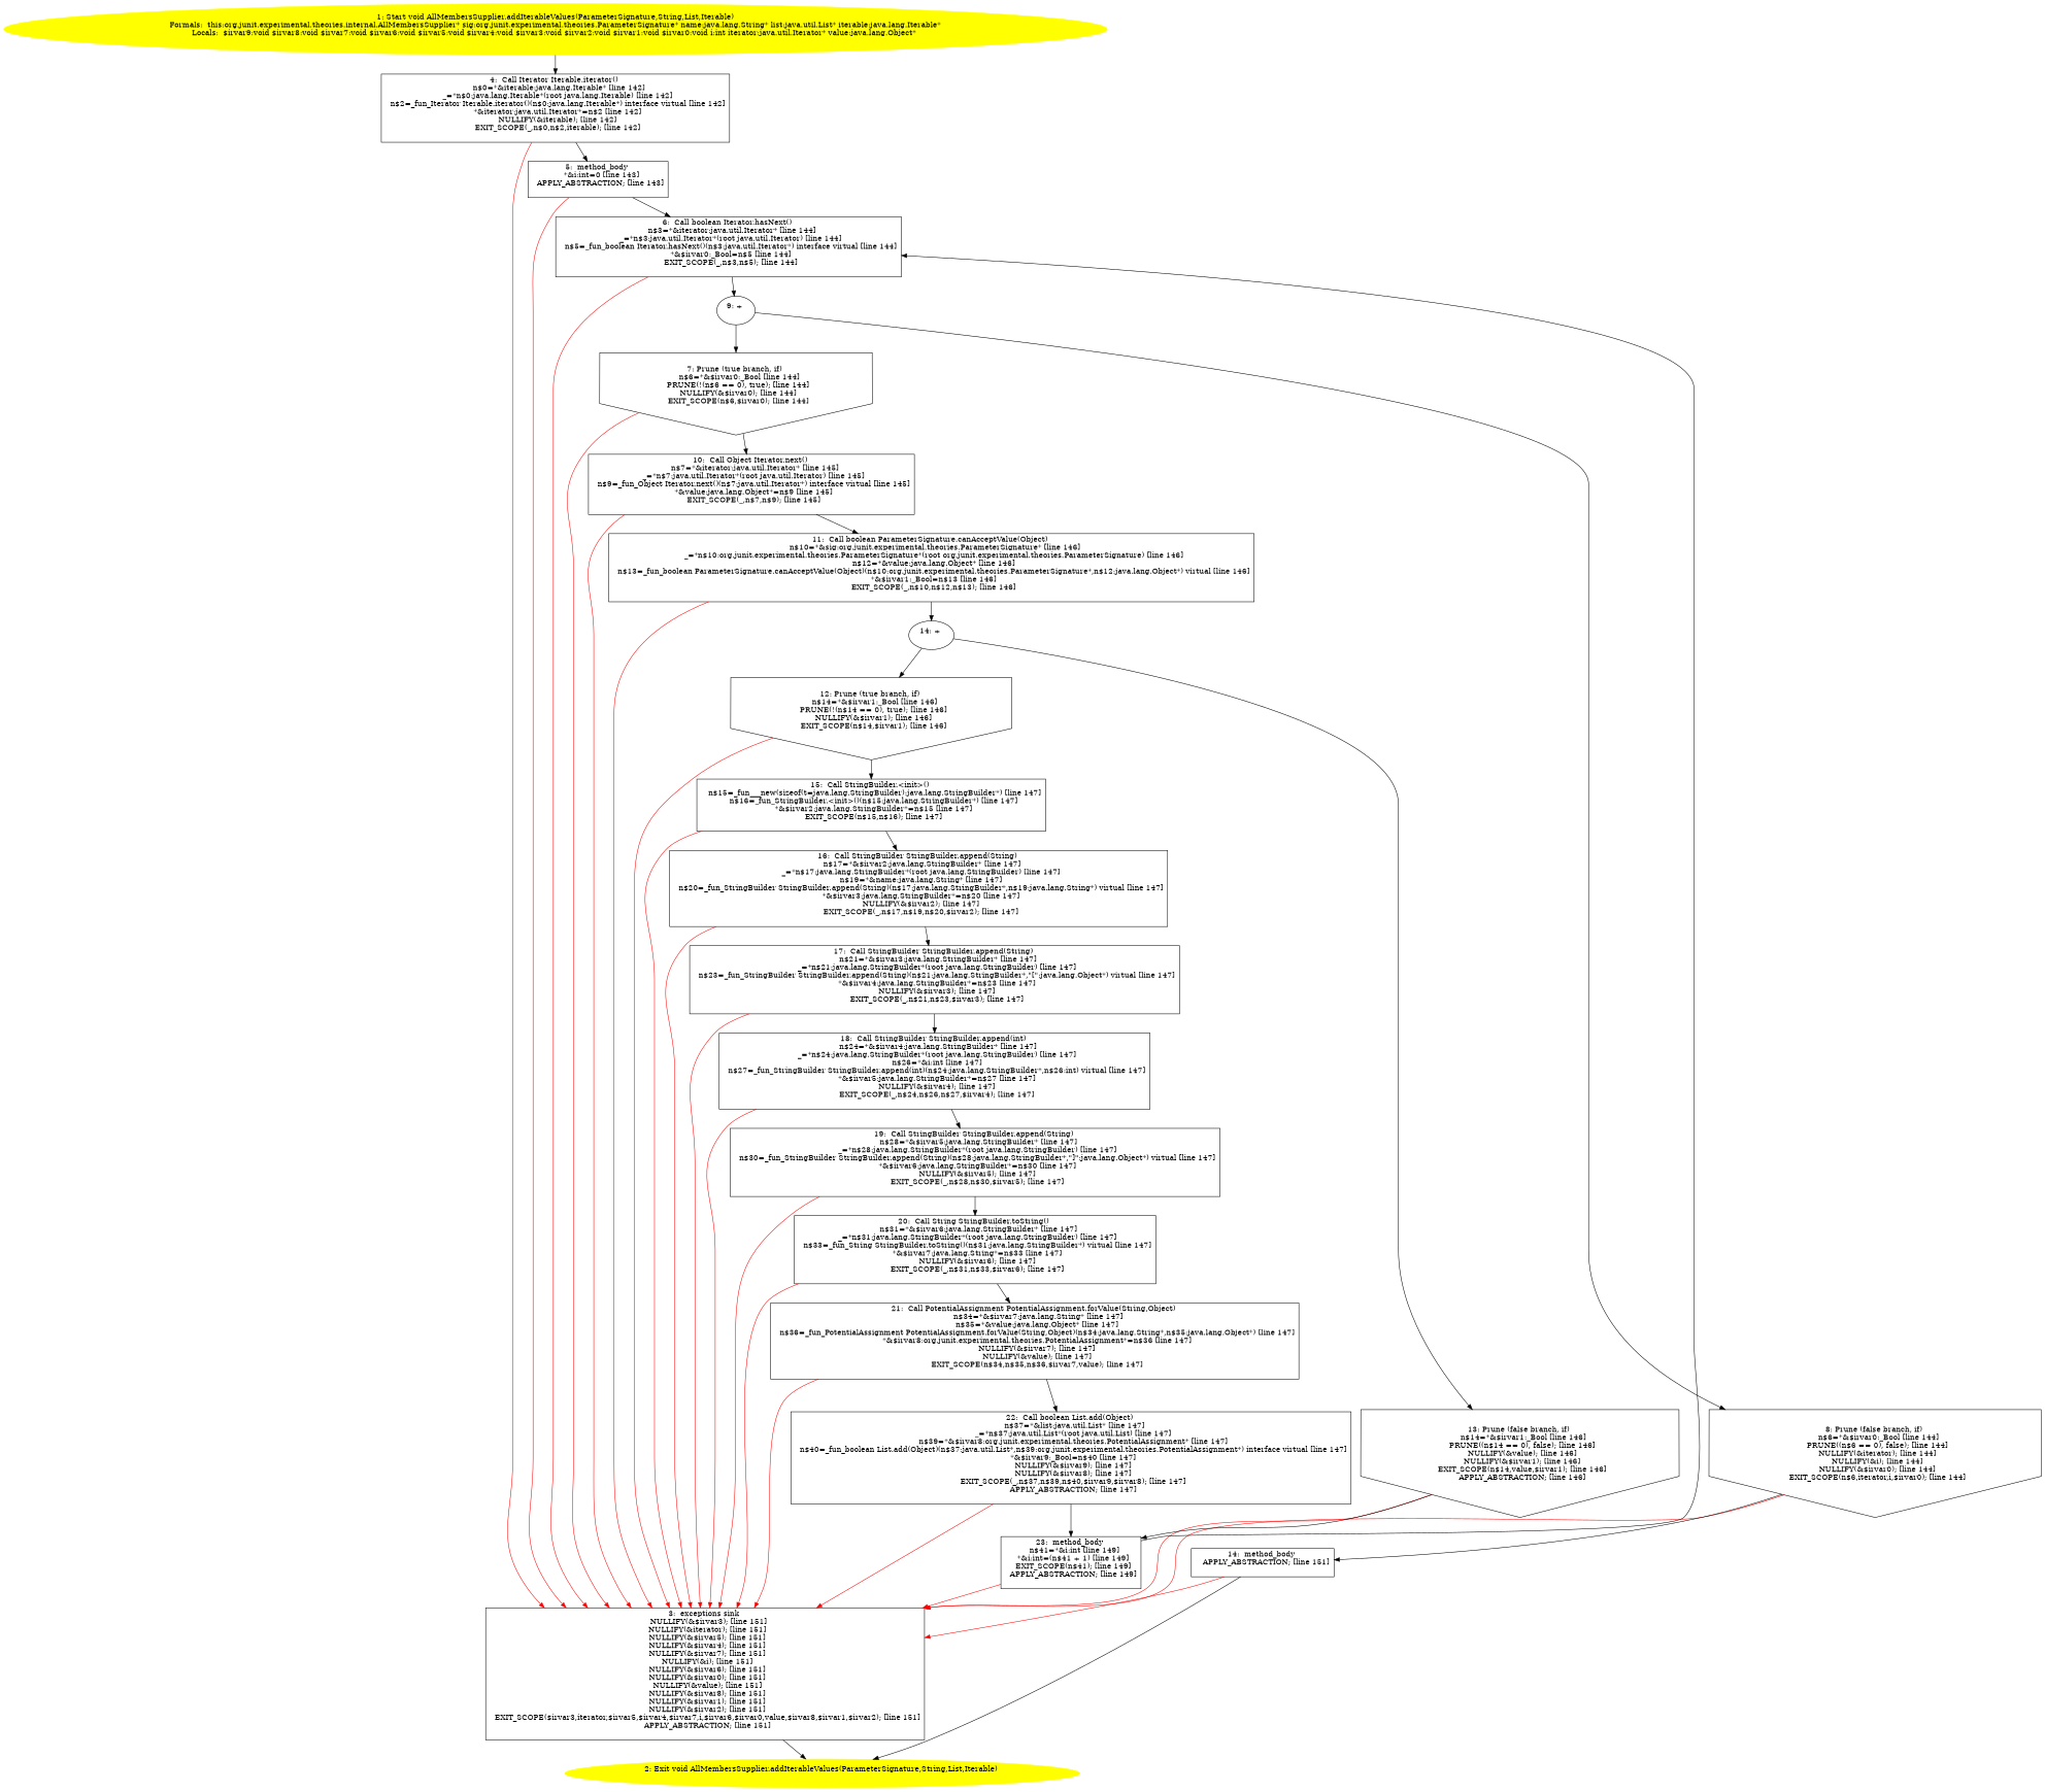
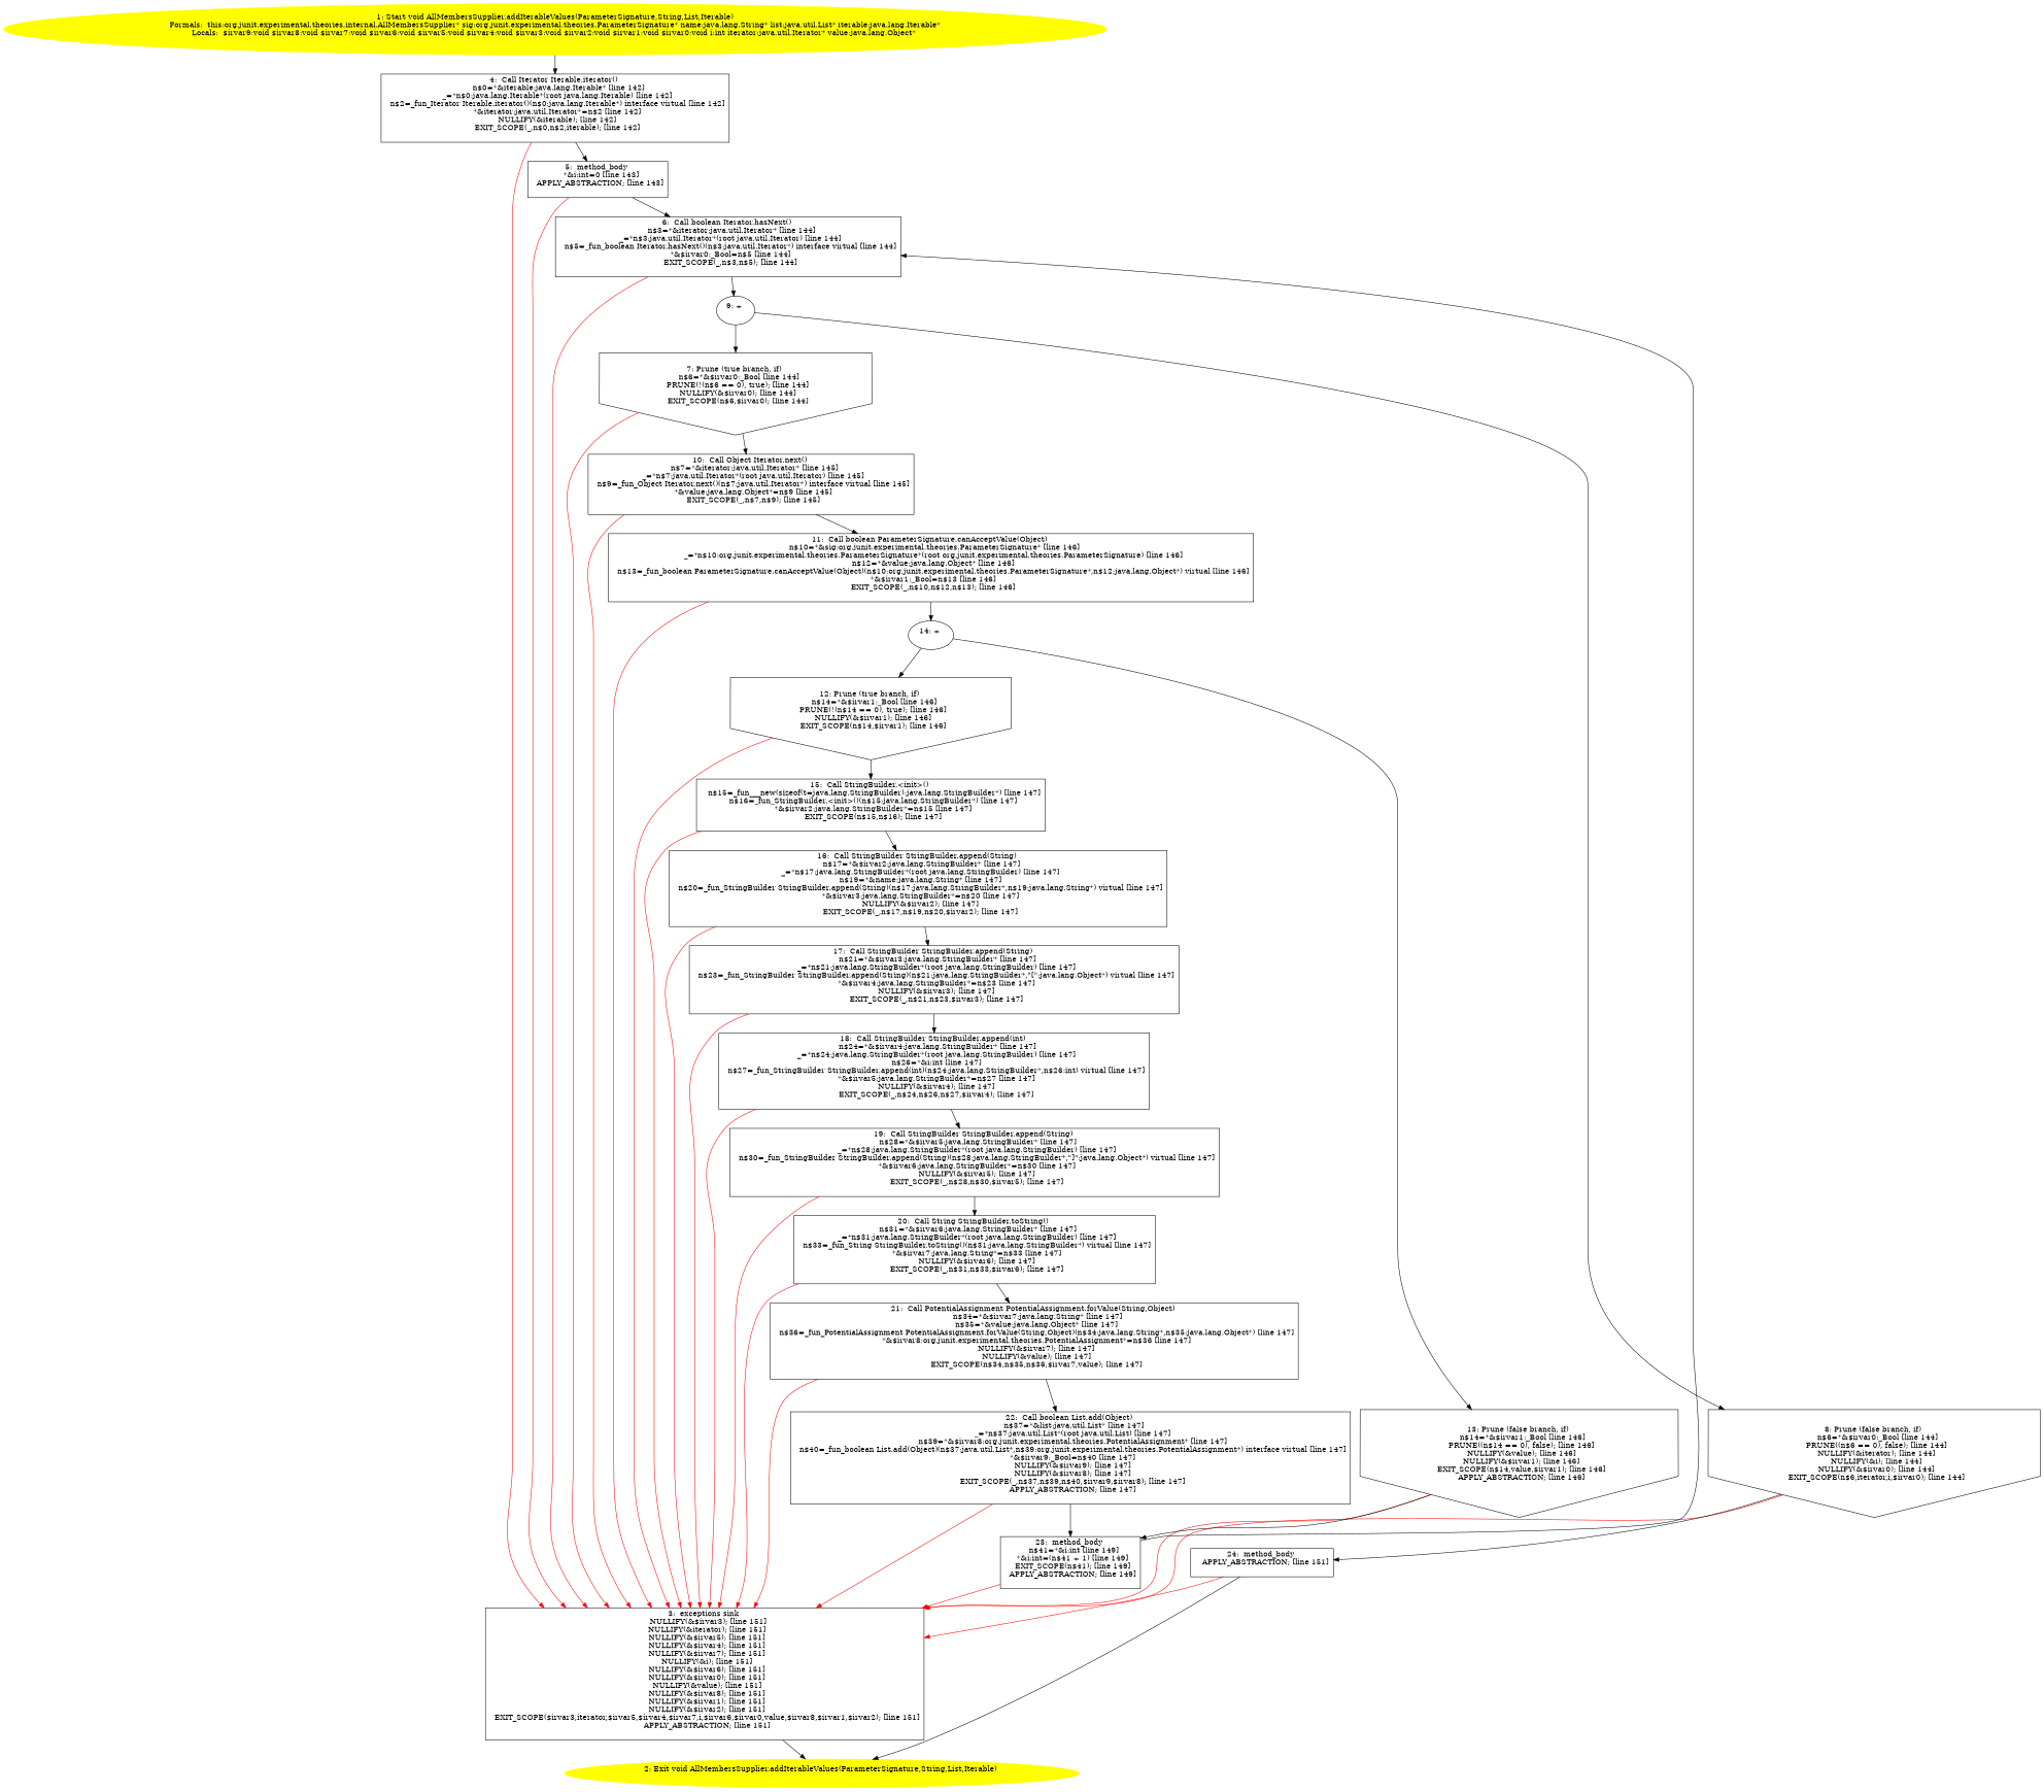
  digraph {
    node [shape=box]
    n1 [color=yellow label="1: Start void AllMembersSupplier.addIterableValues(ParameterSignature,String,List,Iterable)\nFormals:  this:org.junit.experimental.theories.internal.AllMembersSupplier* sig:org.junit.experimental.theories.ParameterSignature* name:java.lang.String* list:java.util.List* iterable:java.lang.Iterable*\nLocals:  $irvar9:void $irvar8:void $irvar7:void $irvar6:void $irvar5:void $irvar4:void $irvar3:void $irvar2:void $irvar1:void $irvar0:void i:int iterator:java.util.Iterator* value:java.lang.Object* \n  " style=filled shape=""]
    n2 [label="4:  Call Iterator Iterable.iterator() \n   n$0=*&iterable:java.lang.Iterable* [line 142]\n  _=*n$0:java.lang.Iterable*(root java.lang.Iterable) [line 142]\n  n$2=_fun_Iterator Iterable.iterator()(n$0:java.lang.Iterable*) interface virtual [line 142]\n  *&iterator:java.util.Iterator*=n$2 [line 142]\n  NULLIFY(&iterable); [line 142]\n  EXIT_SCOPE(_,n$0,n$2,iterable); [line 142]\n "]
    n3 [label="3:  exceptions sink \n   NULLIFY(&$irvar3); [line 151]\n  NULLIFY(&iterator); [line 151]\n  NULLIFY(&$irvar5); [line 151]\n  NULLIFY(&$irvar4); [line 151]\n  NULLIFY(&$irvar7); [line 151]\n  NULLIFY(&i); [line 151]\n  NULLIFY(&$irvar6); [line 151]\n  NULLIFY(&$irvar0); [line 151]\n  NULLIFY(&value); [line 151]\n  NULLIFY(&$irvar8); [line 151]\n  NULLIFY(&$irvar1); [line 151]\n  NULLIFY(&$irvar2); [line 151]\n  EXIT_SCOPE($irvar3,iterator,$irvar5,$irvar4,$irvar7,i,$irvar6,$irvar0,value,$irvar8,$irvar1,$irvar2); [line 151]\n  APPLY_ABSTRACTION; [line 151]\n "]
    n4 [label="5:  method_body \n   *&i:int=0 [line 143]\n  APPLY_ABSTRACTION; [line 143]\n "]
    n5 [color=yellow label="2: Exit void AllMembersSupplier.addIterableValues(ParameterSignature,String,List,Iterable) \n  " style=filled shape=""]
    n6 [label="6:  Call boolean Iterator.hasNext() \n   n$3=*&iterator:java.util.Iterator* [line 144]\n  _=*n$3:java.util.Iterator*(root java.util.Iterator) [line 144]\n  n$5=_fun_boolean Iterator.hasNext()(n$3:java.util.Iterator*) interface virtual [line 144]\n  *&$irvar0:_Bool=n$5 [line 144]\n  EXIT_SCOPE(_,n$3,n$5); [line 144]\n "]
    n7 [label="9: + \n  " shape=""]
    n8 [label="7: Prune (true branch, if) \n   n$6=*&$irvar0:_Bool [line 144]\n  PRUNE(!(n$6 == 0), true); [line 144]\n  NULLIFY(&$irvar0); [line 144]\n  EXIT_SCOPE(n$6,$irvar0); [line 144]\n " shape=invhouse]
    n9 [label="8: Prune (false branch, if) \n   n$6=*&$irvar0:_Bool [line 144]\n  PRUNE((n$6 == 0), false); [line 144]\n  NULLIFY(&iterator); [line 144]\n  NULLIFY(&i); [line 144]\n  NULLIFY(&$irvar0); [line 144]\n  EXIT_SCOPE(n$6,iterator,i,$irvar0); [line 144]\n " shape=invhouse]
    n10 [label="10:  Call Object Iterator.next() \n   n$7=*&iterator:java.util.Iterator* [line 145]\n  _=*n$7:java.util.Iterator*(root java.util.Iterator) [line 145]\n  n$9=_fun_Object Iterator.next()(n$7:java.util.Iterator*) interface virtual [line 145]\n  *&value:java.lang.Object*=n$9 [line 145]\n  EXIT_SCOPE(_,n$7,n$9); [line 145]\n "]
    n11 [label="11:  Call boolean ParameterSignature.canAcceptValue(Object) \n   n$10=*&sig:org.junit.experimental.theories.ParameterSignature* [line 146]\n  _=*n$10:org.junit.experimental.theories.ParameterSignature*(root org.junit.experimental.theories.ParameterSignature) [line 146]\n  n$12=*&value:java.lang.Object* [line 146]\n  n$13=_fun_boolean ParameterSignature.canAcceptValue(Object)(n$10:org.junit.experimental.theories.ParameterSignature*,n$12:java.lang.Object*) virtual [line 146]\n  *&$irvar1:_Bool=n$13 [line 146]\n  EXIT_SCOPE(_,n$10,n$12,n$13); [line 146]\n "]
-   n12 [label="14:  method_body \n   APPLY_ABSTRACTION; [line 151]\n "]
+   n12 [label="24:  method_body \n   APPLY_ABSTRACTION; [line 151]\n "]
    n13 [label="14: + \n  " shape=""]
    n14 [label="12: Prune (true branch, if) \n   n$14=*&$irvar1:_Bool [line 146]\n  PRUNE(!(n$14 == 0), true); [line 146]\n  NULLIFY(&$irvar1); [line 146]\n  EXIT_SCOPE(n$14,$irvar1); [line 146]\n " shape=invhouse]
    n15 [label="13: Prune (false branch, if) \n   n$14=*&$irvar1:_Bool [line 146]\n  PRUNE((n$14 == 0), false); [line 146]\n  NULLIFY(&value); [line 146]\n  NULLIFY(&$irvar1); [line 146]\n  EXIT_SCOPE(n$14,value,$irvar1); [line 146]\n  APPLY_ABSTRACTION; [line 146]\n " shape=invhouse]
    n16 [label="15:  Call StringBuilder.<init>() \n   n$15=_fun___new(sizeof(t=java.lang.StringBuilder):java.lang.StringBuilder*) [line 147]\n  n$16=_fun_StringBuilder.<init>()(n$15:java.lang.StringBuilder*) [line 147]\n  *&$irvar2:java.lang.StringBuilder*=n$15 [line 147]\n  EXIT_SCOPE(n$15,n$16); [line 147]\n "]
    n17 [label="16:  Call StringBuilder StringBuilder.append(String) \n   n$17=*&$irvar2:java.lang.StringBuilder* [line 147]\n  _=*n$17:java.lang.StringBuilder*(root java.lang.StringBuilder) [line 147]\n  n$19=*&name:java.lang.String* [line 147]\n  n$20=_fun_StringBuilder StringBuilder.append(String)(n$17:java.lang.StringBuilder*,n$19:java.lang.String*) virtual [line 147]\n  *&$irvar3:java.lang.StringBuilder*=n$20 [line 147]\n  NULLIFY(&$irvar2); [line 147]\n  EXIT_SCOPE(_,n$17,n$19,n$20,$irvar2); [line 147]\n "]
    n18 [label="23:  method_body \n   n$41=*&i:int [line 149]\n  *&i:int=(n$41 + 1) [line 149]\n  EXIT_SCOPE(n$41); [line 149]\n  APPLY_ABSTRACTION; [line 149]\n "]
    n19 [label="17:  Call StringBuilder StringBuilder.append(String) \n   n$21=*&$irvar3:java.lang.StringBuilder* [line 147]\n  _=*n$21:java.lang.StringBuilder*(root java.lang.StringBuilder) [line 147]\n  n$23=_fun_StringBuilder StringBuilder.append(String)(n$21:java.lang.StringBuilder*,\"[\":java.lang.Object*) virtual [line 147]\n  *&$irvar4:java.lang.StringBuilder*=n$23 [line 147]\n  NULLIFY(&$irvar3); [line 147]\n  EXIT_SCOPE(_,n$21,n$23,$irvar3); [line 147]\n "]
    n20 [label="18:  Call StringBuilder StringBuilder.append(int) \n   n$24=*&$irvar4:java.lang.StringBuilder* [line 147]\n  _=*n$24:java.lang.StringBuilder*(root java.lang.StringBuilder) [line 147]\n  n$26=*&i:int [line 147]\n  n$27=_fun_StringBuilder StringBuilder.append(int)(n$24:java.lang.StringBuilder*,n$26:int) virtual [line 147]\n  *&$irvar5:java.lang.StringBuilder*=n$27 [line 147]\n  NULLIFY(&$irvar4); [line 147]\n  EXIT_SCOPE(_,n$24,n$26,n$27,$irvar4); [line 147]\n "]
    n21 [label="19:  Call StringBuilder StringBuilder.append(String) \n   n$28=*&$irvar5:java.lang.StringBuilder* [line 147]\n  _=*n$28:java.lang.StringBuilder*(root java.lang.StringBuilder) [line 147]\n  n$30=_fun_StringBuilder StringBuilder.append(String)(n$28:java.lang.StringBuilder*,\"]\":java.lang.Object*) virtual [line 147]\n  *&$irvar6:java.lang.StringBuilder*=n$30 [line 147]\n  NULLIFY(&$irvar5); [line 147]\n  EXIT_SCOPE(_,n$28,n$30,$irvar5); [line 147]\n "]
    n22 [label="20:  Call String StringBuilder.toString() \n   n$31=*&$irvar6:java.lang.StringBuilder* [line 147]\n  _=*n$31:java.lang.StringBuilder*(root java.lang.StringBuilder) [line 147]\n  n$33=_fun_String StringBuilder.toString()(n$31:java.lang.StringBuilder*) virtual [line 147]\n  *&$irvar7:java.lang.String*=n$33 [line 147]\n  NULLIFY(&$irvar6); [line 147]\n  EXIT_SCOPE(_,n$31,n$33,$irvar6); [line 147]\n "]
    n23 [label="21:  Call PotentialAssignment PotentialAssignment.forValue(String,Object) \n   n$34=*&$irvar7:java.lang.String* [line 147]\n  n$35=*&value:java.lang.Object* [line 147]\n  n$36=_fun_PotentialAssignment PotentialAssignment.forValue(String,Object)(n$34:java.lang.String*,n$35:java.lang.Object*) [line 147]\n  *&$irvar8:org.junit.experimental.theories.PotentialAssignment*=n$36 [line 147]\n  NULLIFY(&$irvar7); [line 147]\n  NULLIFY(&value); [line 147]\n  EXIT_SCOPE(n$34,n$35,n$36,$irvar7,value); [line 147]\n "]
    n24 [label="22:  Call boolean List.add(Object) \n   n$37=*&list:java.util.List* [line 147]\n  _=*n$37:java.util.List*(root java.util.List) [line 147]\n  n$39=*&$irvar8:org.junit.experimental.theories.PotentialAssignment* [line 147]\n  n$40=_fun_boolean List.add(Object)(n$37:java.util.List*,n$39:org.junit.experimental.theories.PotentialAssignment*) interface virtual [line 147]\n  *&$irvar9:_Bool=n$40 [line 147]\n  NULLIFY(&$irvar9); [line 147]\n  NULLIFY(&$irvar8); [line 147]\n  EXIT_SCOPE(_,n$37,n$39,n$40,$irvar9,$irvar8); [line 147]\n  APPLY_ABSTRACTION; [line 147]\n "]
    n1 -> n2
    n2 -> n3 [color=red]
    n2 -> n4
    n3 -> n5
    n4 -> n3 [color=red]
    n4 -> n6
    n6 -> n3 [color=red]
    n6 -> n7
    n7 -> n8
    n7 -> n9
    n8 -> n3 [color=red]
    n8 -> n10
    n9 -> n3 [color=red]
    n9 -> n12
    n10 -> n3 [color=red]
    n10 -> n11
    n11 -> n3 [color=red]
    n11 -> n13
    n12 -> n3 [color=red]
    n12 -> n5
    n13 -> n14
    n13 -> n15
    n14 -> n3 [color=red]
    n14 -> n16
    n15 -> n3 [color=red]
    n15 -> n18
    n16 -> n3 [color=red]
    n16 -> n17
    n17 -> n3 [color=red]
    n17 -> n19
    n18 -> n3 [color=red]
    n18 -> n6
    n19 -> n3 [color=red]
    n19 -> n20
    n20 -> n3 [color=red]
    n20 -> n21
    n21 -> n3 [color=red]
    n21 -> n22
    n22 -> n3 [color=red]
    n22 -> n23
    n23 -> n3 [color=red]
    n23 -> n24
    n24 -> n3 [color=red]
    n24 -> n18
  }
